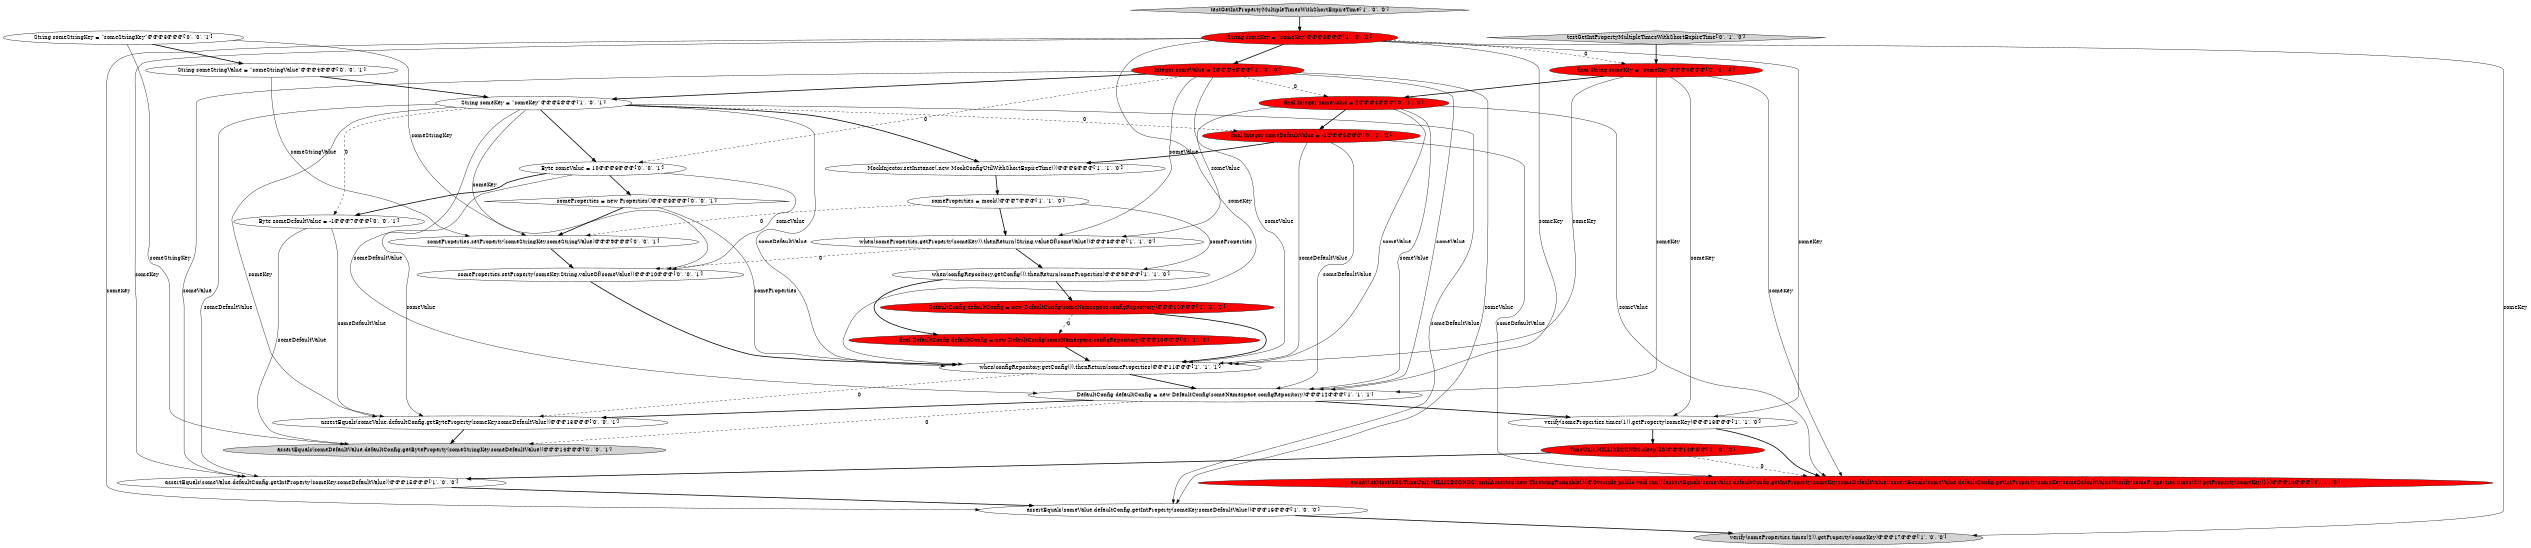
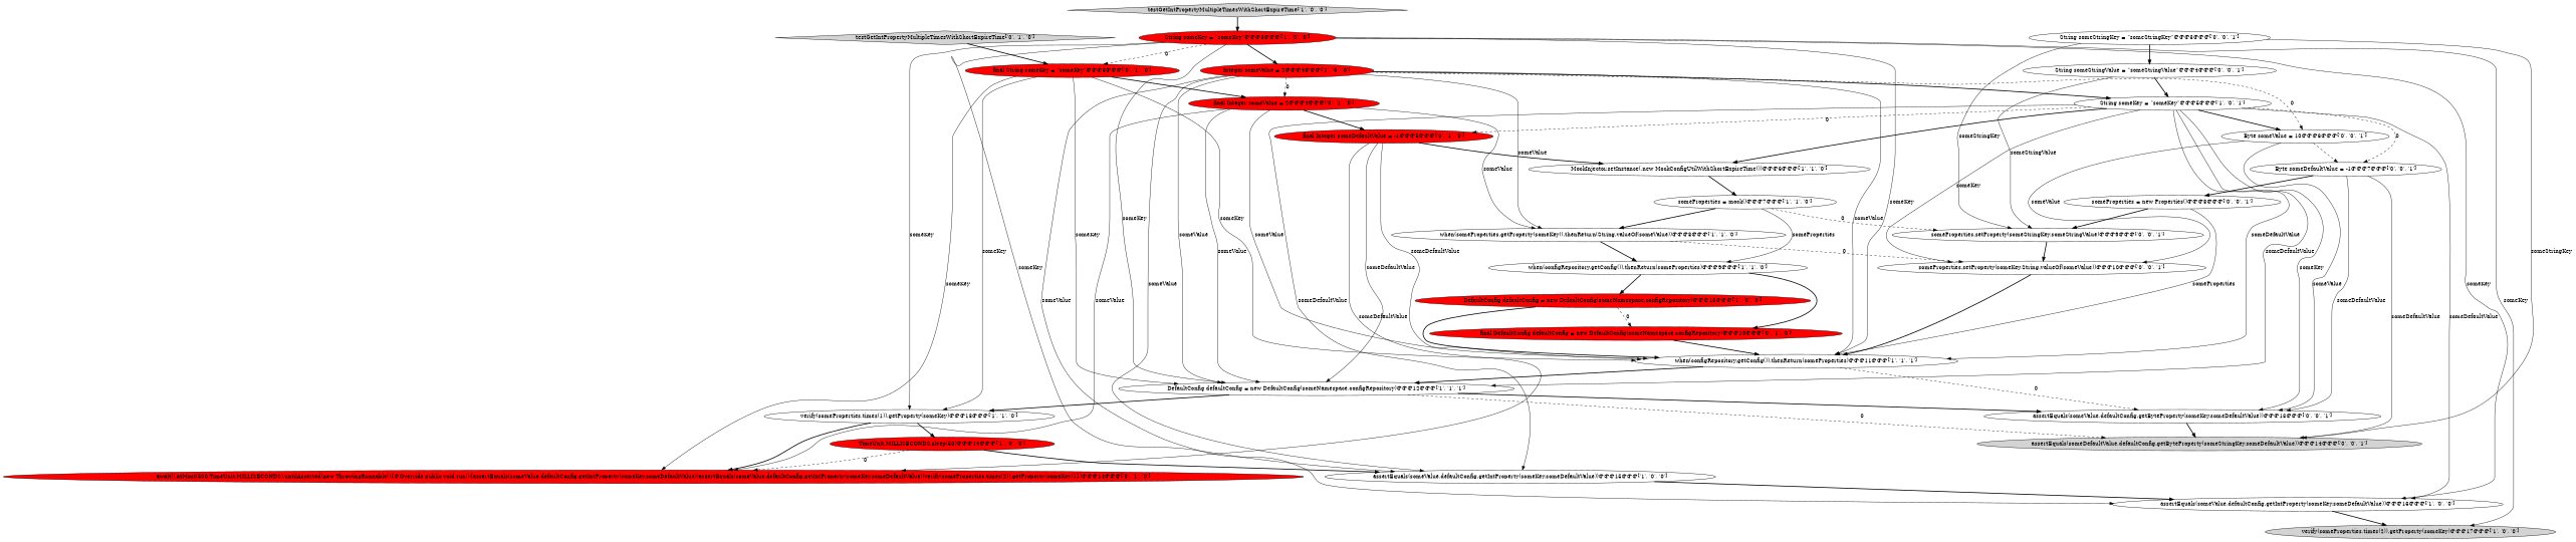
  digraph {
    node [fillcolor=white shape=ellipse style=filled]
    edge [style=solid]
    n1 [label="String someStringValue = \"someStringValue\"@@@4@@@['0', '0', '1']"]
    n2 [label="String someKey = \"someKey\"@@@5@@@['1', '0', '1']"]
    n3 [label="someProperties.setProperty(someStringKey,someStringValue)@@@9@@@['0', '0', '1']"]
    n4 [label="Byte someDefaultValue = -1@@@7@@@['0', '0', '1']"]
    n5 [label="assertEquals(someValue,defaultConfig.getByteProperty(someKey,someDefaultValue))@@@13@@@['0', '0', '1']"]
    n6 [label="DefaultConfig defaultConfig = new DefaultConfig(someNamespace,configRepository)@@@12@@@['1', '1', '1']"]
    n7 [label="when(configRepository.getConfig()).thenReturn(someProperties)@@@11@@@['1', '1', '1']"]
    n8 [label="assertEquals(someValue,defaultConfig.getIntProperty(someKey,someDefaultValue))@@@16@@@['1', '0', '0']"]
    n9 [label="assertEquals(someValue,defaultConfig.getIntProperty(someKey,someDefaultValue))@@@15@@@['1', '0', '0']"]
    n10 [label="Byte someValue = 10@@@6@@@['0', '0', '1']"]
    n11 [label="someProperties.setProperty(someKey,String.valueOf(someValue))@@@10@@@['0', '0', '1']"]
    n12 [fillcolor=red label="final Integer someDefaultValue = -1@@@5@@@['0', '1', '0']"]
    n13 [label="MockInjector.setInstance(,new MockConfigUtilWithShortExpireTime())@@@6@@@['1', '1', '0']"]
    n14 [fillcolor=lightgray label="assertEquals(someDefaultValue,defaultConfig.getByteProperty(someStringKey,someDefaultValue))@@@14@@@['0', '0', '1']"]
-   n15 [label="someProperties = new Properties()@@@8@@@['0', '0', '1']" shape=diamond]
+   n15 [label="someProperties = new Properties()@@@8@@@['0', '0', '1']"]
    n16 [label="verify(someProperties,times(1)).getProperty(someKey)@@@13@@@['1', '1', '0']"]
    n17 [fillcolor=red label="await().atMost(500,TimeUnit.MILLISECONDS).untilAsserted(new ThrowingRunnable(){@Override public void run(){assertEquals(someValue,defaultConfig.getIntProperty(someKey,someDefaultValue))assertEquals(someValue,defaultConfig.getIntProperty(someKey,someDefaultValue))verify(someProperties,times(2)).getProperty(someKey)}})@@@14@@@['0', '1', '0']"]
    n18 [fillcolor=red label="TimeUnit.MILLISECONDS.sleep(50)@@@14@@@['1', '0', '0']"]
    n19 [fillcolor=red label="Integer someValue = 2@@@4@@@['1', '0', '0']"]
    n20 [fillcolor=red label="final Integer someValue = 2@@@4@@@['0', '1', '0']"]
    n21 [label="when(someProperties.getProperty(someKey)).thenReturn(String.valueOf(someValue))@@@8@@@['1', '1', '0']"]
    n22 [fillcolor=lightgray label="verify(someProperties,times(2)).getProperty(someKey)@@@17@@@['1', '0', '0']"]
    n23 [label="when(configRepository.getConfig()).thenReturn(someProperties)@@@9@@@['1', '1', '0']"]
    n24 [fillcolor=red label="final String someKey = \"someKey\"@@@3@@@['0', '1', '0']"]
    n25 [fillcolor=red label="final DefaultConfig defaultConfig = new DefaultConfig(someNamespace,configRepository)@@@10@@@['0', '1', '0']"]
    n26 [fillcolor=red label="DefaultConfig defaultConfig = new DefaultConfig(someNamespace,configRepository)@@@10@@@['1', '0', '0']"]
    n27 [label="someProperties = mock()@@@7@@@['1', '1', '0']"]
    n28 [fillcolor=lightgray label="testGetIntPropertyMultipleTimesWithShortExpireTime['1', '0', '0']" shape=diamond]
    n29 [fillcolor=red label="String someKey = \"someKey\"@@@3@@@['1', '0', '0']"]
    n30 [label="String someStringKey = \"someStringKey\"@@@3@@@['0', '0', '1']"]
    n31 [fillcolor=lightgray label="testGetIntPropertyMultipleTimesWithShortExpireTime['0', '1', '0']" shape=diamond]
    n1 -> n2 [style=bold]
    n1 -> n3 [label=someStringValue]
    n2 -> n4 [label=0 style=dashed]
    n2 -> n5 [label=someKey]
    n2 -> n6 [label=someDefaultValue]
    n2 -> n7 [label=someDefaultValue]
    n2 -> n8 [label=someDefaultValue]
    n2 -> n9 [label=someDefaultValue]
    n2 -> n10 [style=bold]
    n2 -> n11 [label=someKey]
    n2 -> n12 [label=0 style=dashed]
    n2 -> n13 [style=bold]
    n3 -> n11 [style=bold]
    n4 -> n5 [label=someDefaultValue]
    n4 -> n14 [label=someDefaultValue]
-   n10 -> n15 [style=bold]
+   n4 -> n15 [style=bold]
    n5 -> n14 [style=bold]
    n6 -> n5 [style=bold]
    n6 -> n14 [label=0 style=dashed]
    n6 -> n16 [style=bold]
    n7 -> n5 [label=0 style=dashed]
    n7 -> n6 [style=bold]
    n8 -> n22 [style=bold]
    n9 -> n8 [style=bold]
-   n10 -> n4 [style=bold]
+   n10 -> n4 [style=dashed]
    n10 -> n5 [label=someValue]
    n10 -> n11 [label=someValue]
    n11 -> n7 [style=bold]
    n12 -> n6 [label=someDefaultValue]
    n12 -> n7 [label=someDefaultValue]
    n12 -> n13 [style=bold]
    n12 -> n17 [label=someDefaultValue]
    n13 -> n27 [style=bold]
    n15 -> n3 [style=bold]
    n15 -> n7 [label=someProperties]
    n16 -> n17 [style=bold]
    n16 -> n18 [style=bold]
    n18 -> n9 [style=bold]
    n18 -> n17 [label=0 style=dashed]
    n19 -> n2 [style=bold]
    n19 -> n6 [label=someValue]
    n19 -> n7 [label=someValue]
    n19 -> n8 [label=someValue]
    n19 -> n9 [label=someValue]
    n19 -> n10 [label=0 style=dashed]
    n19 -> n20 [label=0 style=dashed]
    n19 -> n21 [label=someValue]
    n20 -> n6 [label=someValue]
    n20 -> n7 [label=someValue]
    n20 -> n12 [style=bold]
    n20 -> n17 [label=someValue]
    n20 -> n21 [label=someValue]
    n21 -> n11 [label=0 style=dashed]
    n21 -> n23 [style=bold]
    n23 -> n25 [style=bold]
    n23 -> n26 [style=bold]
    n24 -> n6 [label=someKey]
    n24 -> n7 [label=someKey]
    n24 -> n16 [label=someKey]
    n24 -> n17 [label=someKey]
    n24 -> n20 [style=bold]
    n25 -> n7 [style=bold]
    n26 -> n7 [style=bold]
    n26 -> n25 [label=0 style=dashed]
    n27 -> n3 [label=0 style=dashed]
    n27 -> n21 [style=bold]
    n27 -> n23 [label=someProperties]
    n28 -> n29 [style=bold]
    n29 -> n6 [label=someKey]
    n29 -> n7 [label=someKey]
    n29 -> n8 [label=someKey]
    n29 -> n9 [label=someKey]
    n29 -> n16 [label=someKey]
    n29 -> n19 [style=bold]
    n29 -> n22 [label=someKey]
    n29 -> n24 [label=0 style=dashed]
    n30 -> n1 [style=bold]
    n30 -> n3 [label=someStringKey]
    n30 -> n14 [label=someStringKey]
    n31 -> n24 [style=bold]
  }
